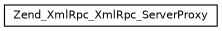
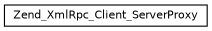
  digraph {
    rankdir=TB
-   n1 [color=black fillcolor=white fontname=Helvetica fontsize=10 height=0.2 label=Zend_XmlRpc_XmlRpc_ServerProxy shape=record style=filled width=0.4]
+   n1 [color=black fillcolor=white fontname=Helvetica fontsize=10 height=0.2 label=Zend_XmlRpc_Client_ServerProxy shape=record style=filled width=0.4]
  }
